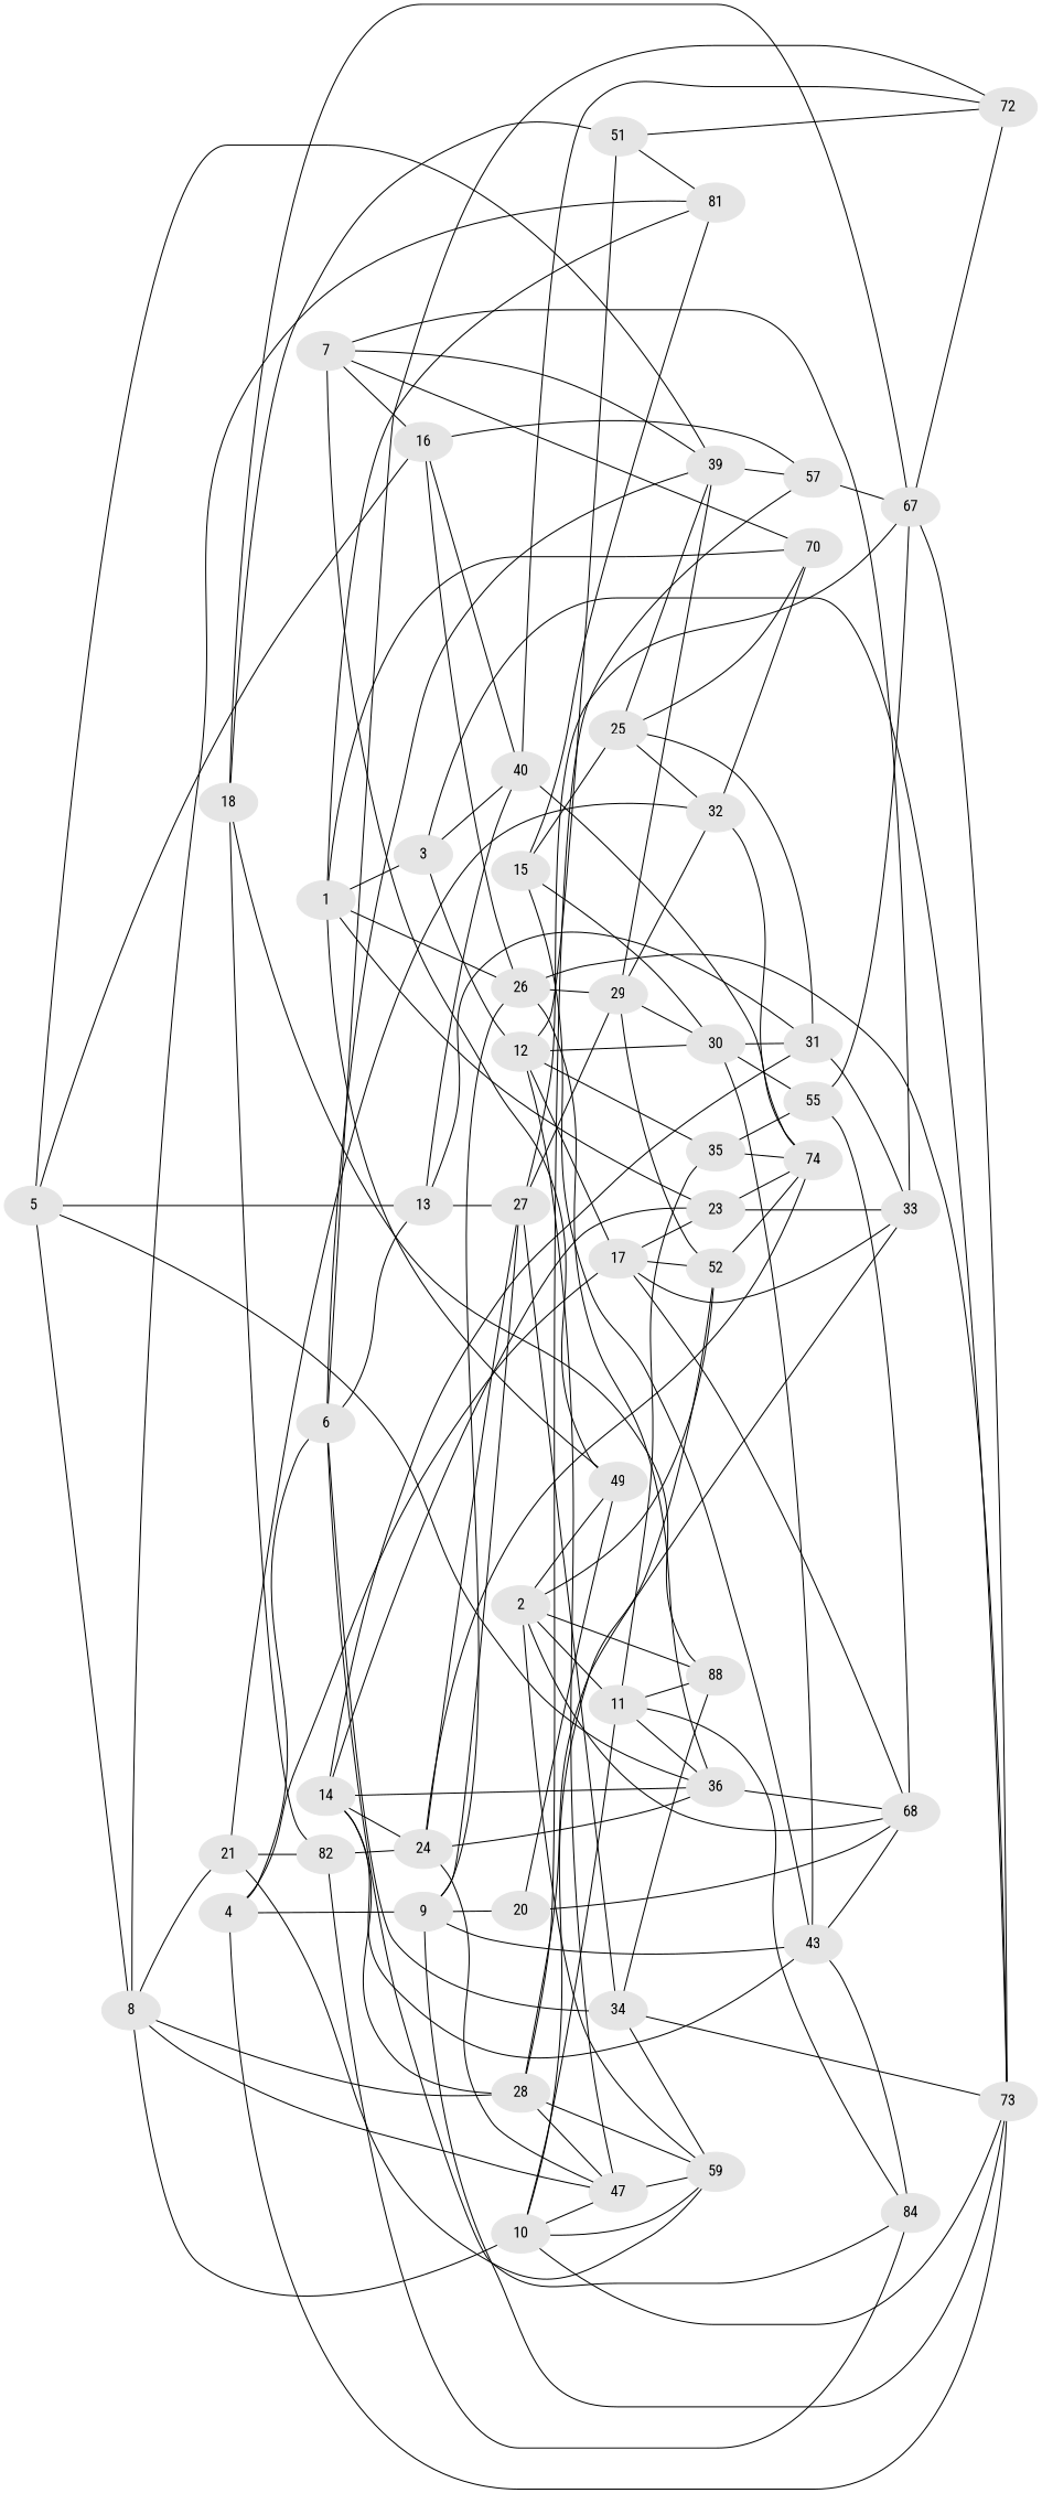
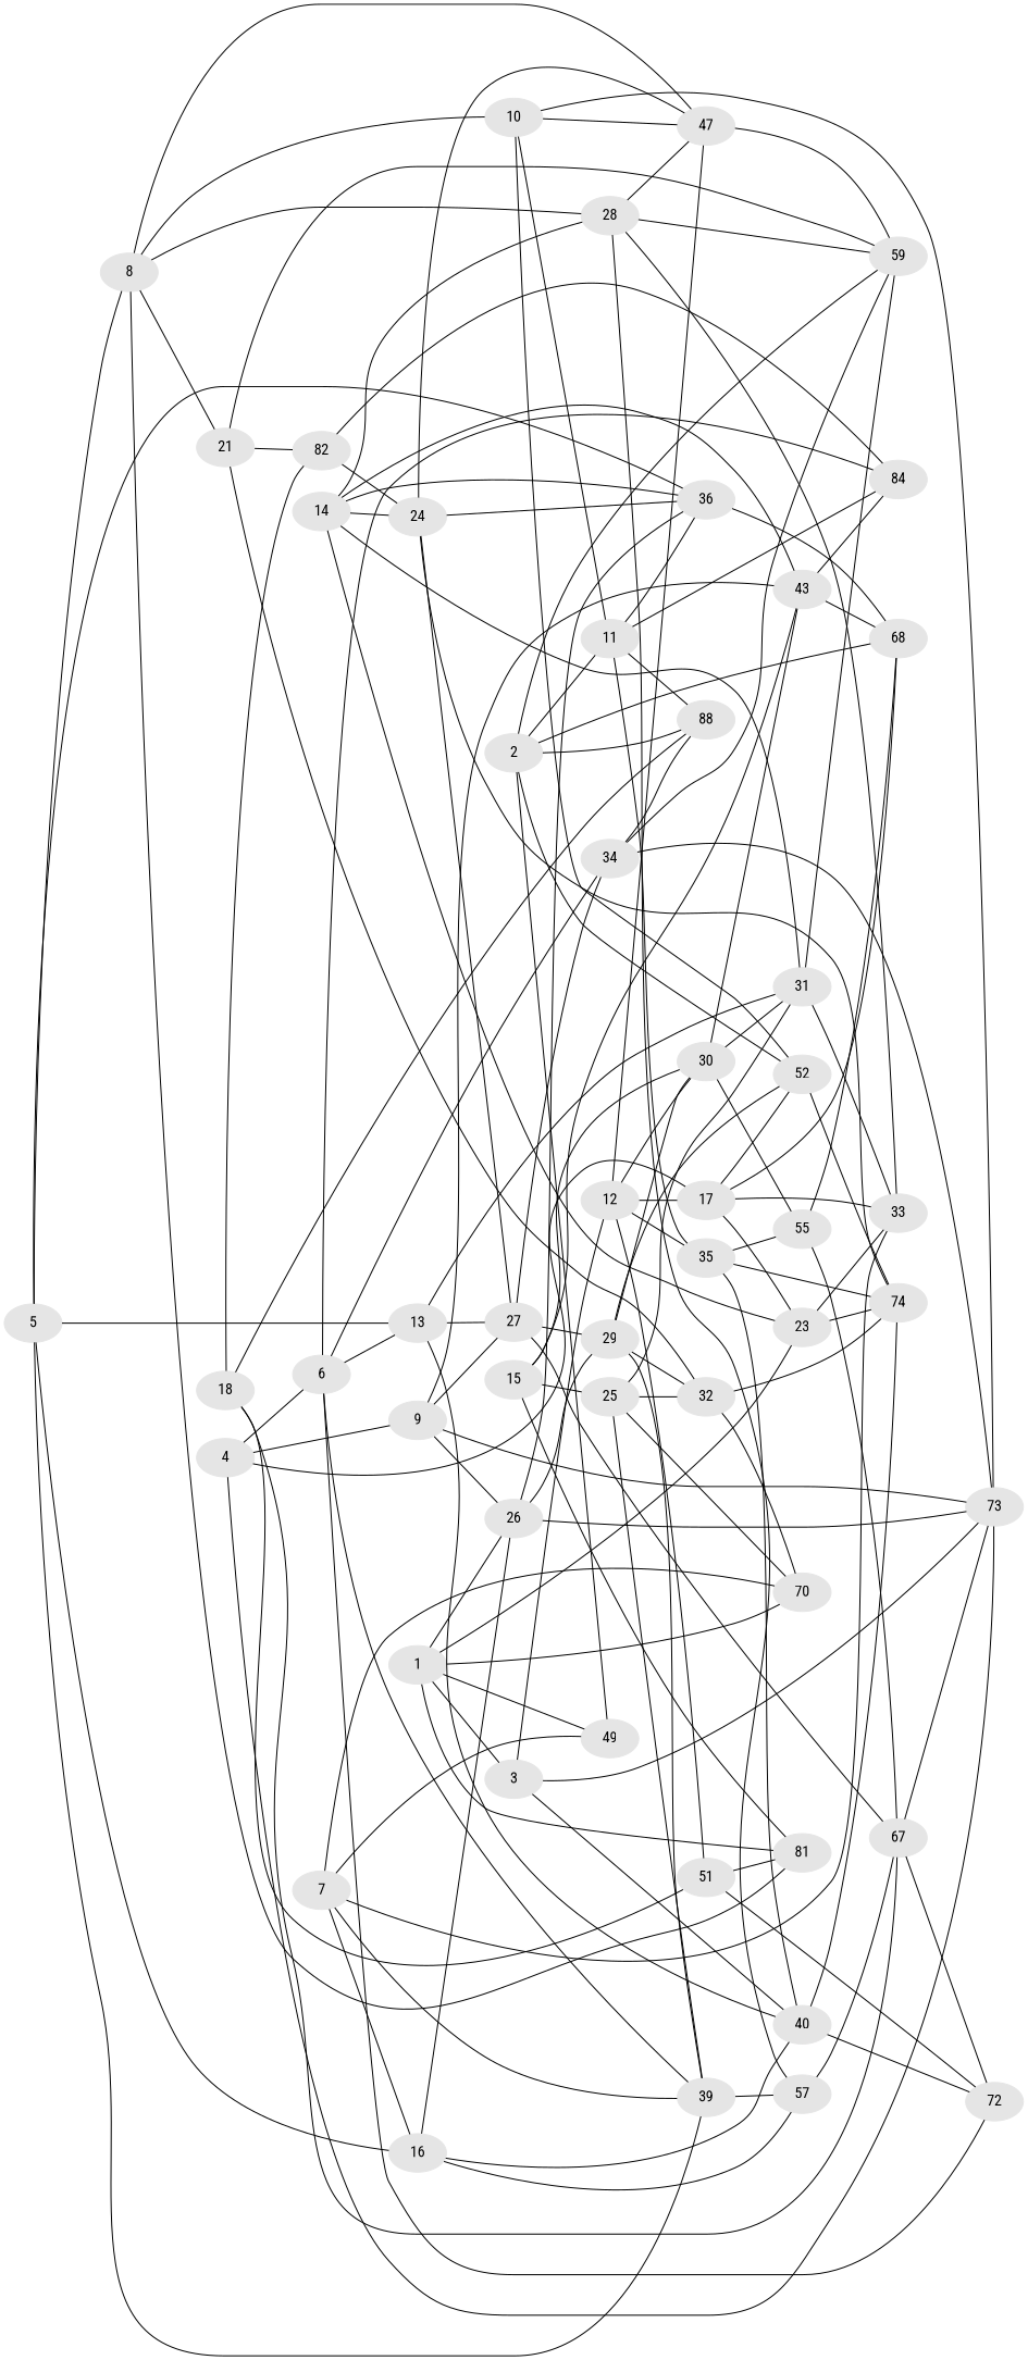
  graph {
    fontname="Roboto Condensed"
    rankdir=LR
    node [color=gray90 fontname="Roboto Condensed" style=filled]
    edge [fontname="Roboto Condensed"]
    1 [super="+56"]
    3
    23 [super="+92"]
    26 [super="+77"]
    49
    70
    81
    12 [super="+82"]
    40 [super="+41"]
    73 [super="+86"]
    33 [super="+38"]
    74 [super="+87"]
    36 [super="+58"]
    29 [super="+43"]
    2 [super="+91"]
    11 [super="+42"]
    52 [super="+80"]
    59 [super="+62"]
    68 [super="+71"]
    88
    84
    35 [super="+64"]
    17 [super="+19"]
    47 [super="+63"]
    30 [super="+83"]
    51
    72 [super="+76"]
    6 [super="+48"]
    13 [super="+78"]
    39 [super="+89"]
    34 [super="+66"]
    4
    9 [super="+75"]
-   20
    27 [super="+37"]
    n36 [label=43 super="+54"]
    5 [super="+79"]
    8 [super="+50"]
    16
    10 [super="+53"]
    21
    28 [super="+44"]
    31 [super="+46"]
    57
    7 [super="+60"]
    55
    n47 [label=82]
    32 [super="+90"]
    67 [super="+69"]
    14 [super="+85"]
    24 [super="+65"]
    25 [super="+61"]
    15
    18
    1 -- 3
    1 -- 23
    1 -- 26
    1 -- 49
    1 -- 70
    1 -- 81
    3 -- 12
    3 -- 40
    3 -- 73
    23 -- 33 [weight=2]
    23 -- 74
    26 -- 73
    26 -- 36
    26 -- 29
    12 -- 35
    12 -- 17
    12 -- 47
    12 -- 30
    12 -- 51
    40 -- 74
    40 -- 72
    36 -- 68
    29 -- 52
    29 -- 30
    29 -- 39
    29 -- 32
    2 -- 49
    2 -- 11
    2 -- 52
    2 -- 59
    2 -- 68
    2 -- 88
    11 -- 36
    11 -- 88
    11 -- 84
    11 -- 35
    52 -- 74
+   35 -- 40
    35 -- 74
    35 -- 55
    17 -- 23
    17 -- 33
    17 -- 52
    17 -- 68
    47 -- 59
    30 -- n36
    30 -- 31
    30 -- 55
    51 -- 81
    51 -- 72
    6 -- 84
    6 -- 72
    6 -- 13
    6 -- 39
    6 -- 34
    13 -- 40
    13 -- 27
    13 -- 31
    39 -- 57
    34 -- 73 [weight=2]
    34 -- 59
    34 -- 88
    4 -- 73
    4 -- 17
    4 -- 6
    4 -- 9
    9 -- 26
    9 -- 73
-   9 -- 20
    9 -- 27
    9 -- n36
-   20 -- 49
-   20 -- 68
    27 -- 29
    27 -- 34
    27 -- 67
    n36 -- 68
    n36 -- 84
    5 -- 36
    5 -- 13 [weight=2]
    5 -- 39
    5 -- 8
    5 -- 16
    8 -- 81
    8 -- 47
    8 -- 10
    8 -- 21
    8 -- 28
    16 -- 26
    16 -- 40
    16 -- 57
    10 -- 73
    10 -- 11
    10 -- 52 [weight=2]
    10 -- 47
    21 -- 59
    21 -- n47
    21 -- 32
    28 -- 33
    28 -- 59
    28 -- 47
    28 -- 57
    31 -- 33
-   10 -- 59
+   31 -- 59
    57 -- 67
    7 -- 49
    7 -- 70
    7 -- 33
    7 -- 39
    7 -- 16
    55 -- 68
    55 -- 67
    n47 -- 84
    n47 -- 24
    32 -- 70
    32 -- 74
    67 -- 73
    67 -- 72
    14 -- 23
    14 -- 36
    14 -- n36
    14 -- 28
    14 -- 31
    14 -- 24
    24 -- 74
    24 -- 36
    24 -- 47
    24 -- 27
    25 -- 70
    25 -- 39
    25 -- 31
    25 -- 32 [weight=2]
    15 -- 81
    15 -- 30
    15 -- n36
    15 -- 25
    18 -- 88
    18 -- 51
    18 -- n47
    18 -- 67
  }
